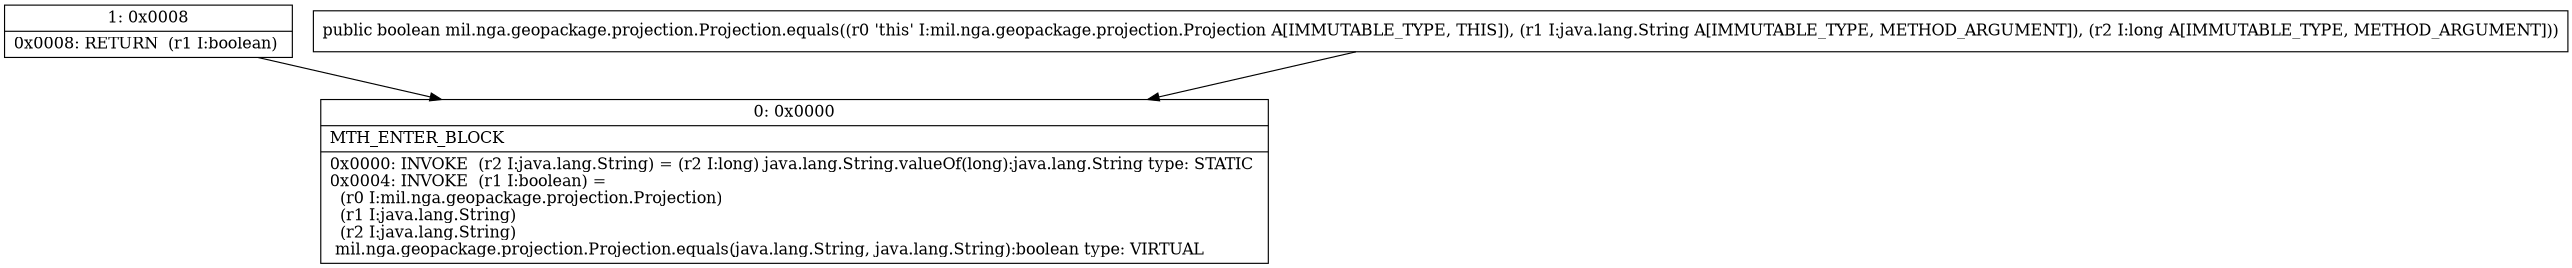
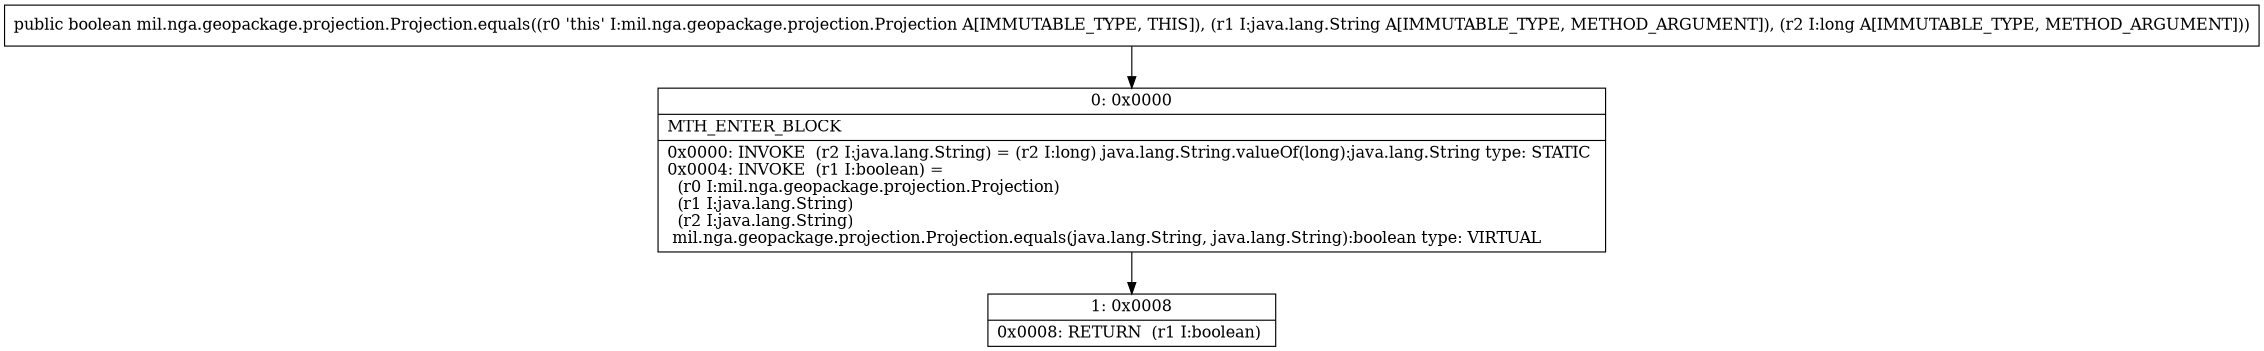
  digraph {
    node [shape=record]
    n1 [label="{0\:\ 0x0000|MTH_ENTER_BLOCK\l|0x0000: INVOKE  (r2 I:java.lang.String) = (r2 I:long) java.lang.String.valueOf(long):java.lang.String type: STATIC \l0x0004: INVOKE  (r1 I:boolean) = \l  (r0 I:mil.nga.geopackage.projection.Projection)\l  (r1 I:java.lang.String)\l  (r2 I:java.lang.String)\l mil.nga.geopackage.projection.Projection.equals(java.lang.String, java.lang.String):boolean type: VIRTUAL \l}"]
    n2 [label="{1\:\ 0x0008|0x0008: RETURN  (r1 I:boolean) \l}"]
    n3 [label="{public boolean mil.nga.geopackage.projection.Projection.equals((r0 'this' I:mil.nga.geopackage.projection.Projection A[IMMUTABLE_TYPE, THIS]), (r1 I:java.lang.String A[IMMUTABLE_TYPE, METHOD_ARGUMENT]), (r2 I:long A[IMMUTABLE_TYPE, METHOD_ARGUMENT])) }"]
-   n2 -> n1
+   n1 -> n2
    n3 -> n1
  }
